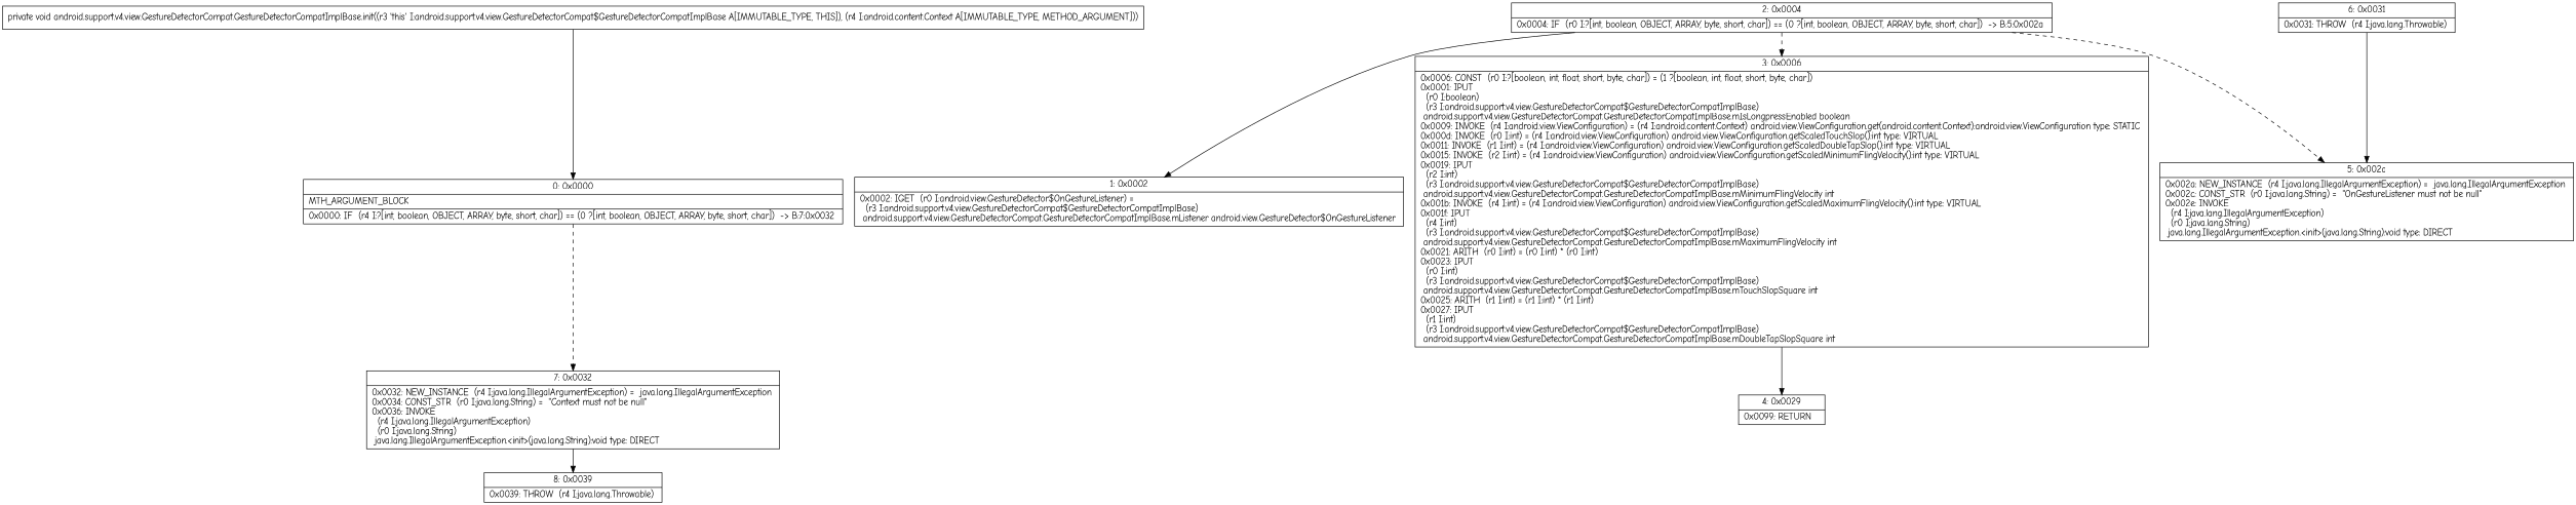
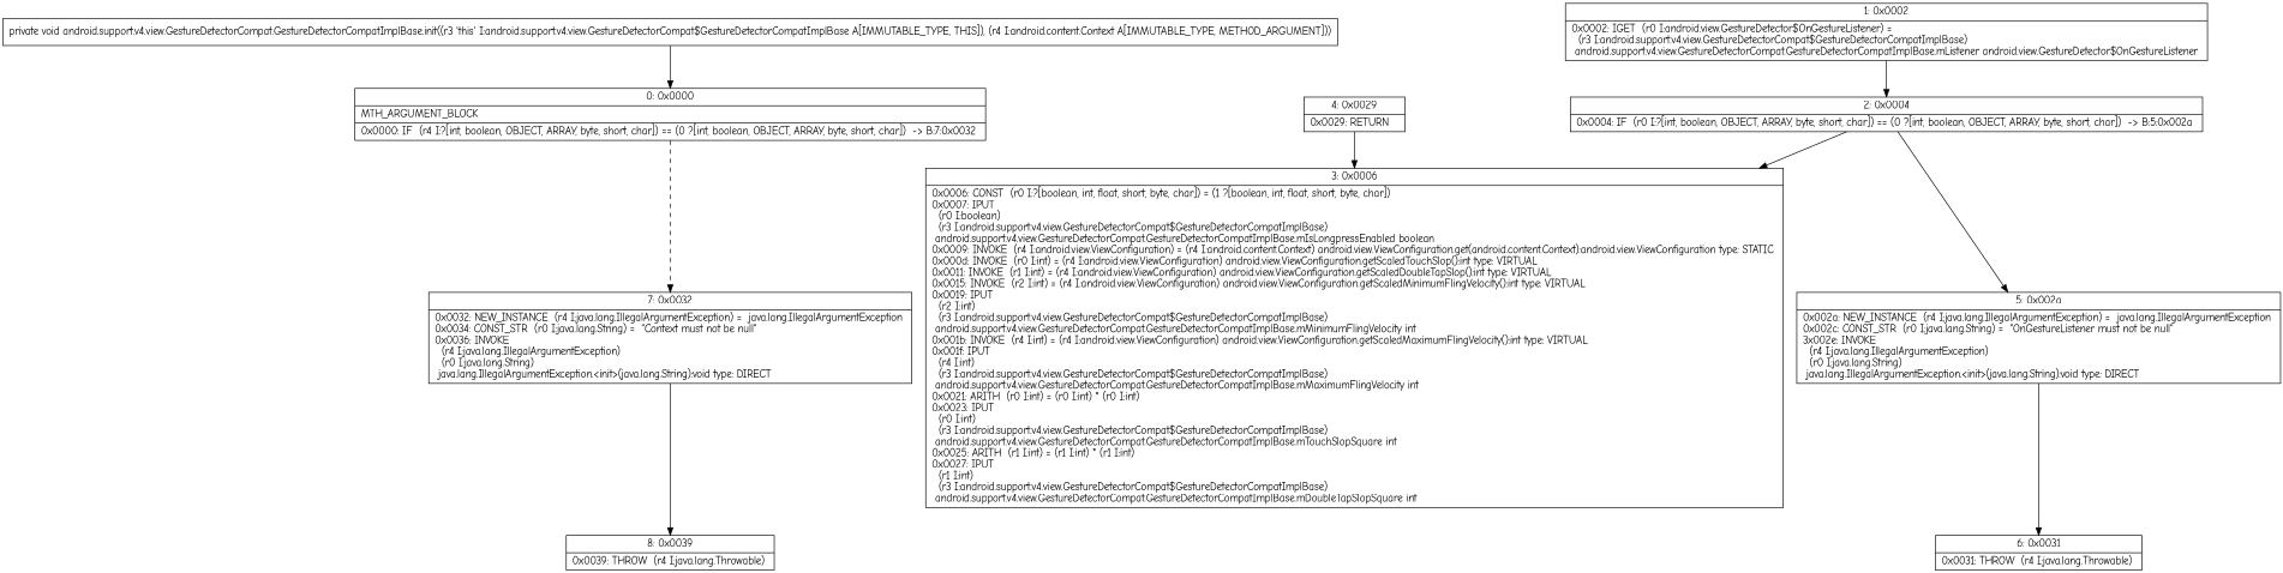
  digraph {
    fontname="Comic Neue"
    node [fontname="Comic Neue" shape=record]
    edge [fontname="Comic Neue"]
    n1 [label="{0\:\ 0x0000|MTH_ARGUMENT_BLOCK\l|0x0000: IF  (r4 I:?[int, boolean, OBJECT, ARRAY, byte, short, char]) == (0 ?[int, boolean, OBJECT, ARRAY, byte, short, char])  \-\> B:7:0x0032 \l}"]
    n2 [label="{7\:\ 0x0032|0x0032: NEW_INSTANCE  (r4 I:java.lang.IllegalArgumentException) =  java.lang.IllegalArgumentException \l0x0034: CONST_STR  (r0 I:java.lang.String) =  \"Context must not be null\" \l0x0036: INVOKE  \l  (r4 I:java.lang.IllegalArgumentException)\l  (r0 I:java.lang.String)\l java.lang.IllegalArgumentException.\<init\>(java.lang.String):void type: DIRECT \l}"]
    n3 [label="{1\:\ 0x0002|0x0002: IGET  (r0 I:android.view.GestureDetector$OnGestureListener) = \l  (r3 I:android.support.v4.view.GestureDetectorCompat$GestureDetectorCompatImplBase)\l android.support.v4.view.GestureDetectorCompat.GestureDetectorCompatImplBase.mListener android.view.GestureDetector$OnGestureListener \l}"]
    n4 [label="{2\:\ 0x0004|0x0004: IF  (r0 I:?[int, boolean, OBJECT, ARRAY, byte, short, char]) == (0 ?[int, boolean, OBJECT, ARRAY, byte, short, char])  \-\> B:5:0x002a \l}"]
    n5 [label="{8\:\ 0x0039|0x0039: THROW  (r4 I:java.lang.Throwable) \l}"]
-   n6 [label="{3\:\ 0x0006|0x0006: CONST  (r0 I:?[boolean, int, float, short, byte, char]) = (1 ?[boolean, int, float, short, byte, char]) \l0x0001: IPUT  \l  (r0 I:boolean)\l  (r3 I:android.support.v4.view.GestureDetectorCompat$GestureDetectorCompatImplBase)\l android.support.v4.view.GestureDetectorCompat.GestureDetectorCompatImplBase.mIsLongpressEnabled boolean \l0x0009: INVOKE  (r4 I:android.view.ViewConfiguration) = (r4 I:android.content.Context) android.view.ViewConfiguration.get(android.content.Context):android.view.ViewConfiguration type: STATIC \l0x000d: INVOKE  (r0 I:int) = (r4 I:android.view.ViewConfiguration) android.view.ViewConfiguration.getScaledTouchSlop():int type: VIRTUAL \l0x0011: INVOKE  (r1 I:int) = (r4 I:android.view.ViewConfiguration) android.view.ViewConfiguration.getScaledDoubleTapSlop():int type: VIRTUAL \l0x0015: INVOKE  (r2 I:int) = (r4 I:android.view.ViewConfiguration) android.view.ViewConfiguration.getScaledMinimumFlingVelocity():int type: VIRTUAL \l0x0019: IPUT  \l  (r2 I:int)\l  (r3 I:android.support.v4.view.GestureDetectorCompat$GestureDetectorCompatImplBase)\l android.support.v4.view.GestureDetectorCompat.GestureDetectorCompatImplBase.mMinimumFlingVelocity int \l0x001b: INVOKE  (r4 I:int) = (r4 I:android.view.ViewConfiguration) android.view.ViewConfiguration.getScaledMaximumFlingVelocity():int type: VIRTUAL \l0x001f: IPUT  \l  (r4 I:int)\l  (r3 I:android.support.v4.view.GestureDetectorCompat$GestureDetectorCompatImplBase)\l android.support.v4.view.GestureDetectorCompat.GestureDetectorCompatImplBase.mMaximumFlingVelocity int \l0x0021: ARITH  (r0 I:int) = (r0 I:int) * (r0 I:int) \l0x0023: IPUT  \l  (r0 I:int)\l  (r3 I:android.support.v4.view.GestureDetectorCompat$GestureDetectorCompatImplBase)\l android.support.v4.view.GestureDetectorCompat.GestureDetectorCompatImplBase.mTouchSlopSquare int \l0x0025: ARITH  (r1 I:int) = (r1 I:int) * (r1 I:int) \l0x0027: IPUT  \l  (r1 I:int)\l  (r3 I:android.support.v4.view.GestureDetectorCompat$GestureDetectorCompatImplBase)\l android.support.v4.view.GestureDetectorCompat.GestureDetectorCompatImplBase.mDoubleTapSlopSquare int \l}"]
-   n7 [label="{5\:\ 0x002a|0x002a: NEW_INSTANCE  (r4 I:java.lang.IllegalArgumentException) =  java.lang.IllegalArgumentException \l0x002c: CONST_STR  (r0 I:java.lang.String) =  \"OnGestureListener must not be null\" \l0x002e: INVOKE  \l  (r4 I:java.lang.IllegalArgumentException)\l  (r0 I:java.lang.String)\l java.lang.IllegalArgumentException.\<init\>(java.lang.String):void type: DIRECT \l}"]
-   n8 [label="{4\:\ 0x0029|0x0099: RETURN   \l}"]
+   n6 [label="{3\:\ 0x0006|0x0006: CONST  (r0 I:?[boolean, int, float, short, byte, char]) = (1 ?[boolean, int, float, short, byte, char]) \l0x0007: IPUT  \l  (r0 I:boolean)\l  (r3 I:android.support.v4.view.GestureDetectorCompat$GestureDetectorCompatImplBase)\l android.support.v4.view.GestureDetectorCompat.GestureDetectorCompatImplBase.mIsLongpressEnabled boolean \l0x0009: INVOKE  (r4 I:android.view.ViewConfiguration) = (r4 I:android.content.Context) android.view.ViewConfiguration.get(android.content.Context):android.view.ViewConfiguration type: STATIC \l0x000d: INVOKE  (r0 I:int) = (r4 I:android.view.ViewConfiguration) android.view.ViewConfiguration.getScaledTouchSlop():int type: VIRTUAL \l0x0011: INVOKE  (r1 I:int) = (r4 I:android.view.ViewConfiguration) android.view.ViewConfiguration.getScaledDoubleTapSlop():int type: VIRTUAL \l0x0015: INVOKE  (r2 I:int) = (r4 I:android.view.ViewConfiguration) android.view.ViewConfiguration.getScaledMinimumFlingVelocity():int type: VIRTUAL \l0x0019: IPUT  \l  (r2 I:int)\l  (r3 I:android.support.v4.view.GestureDetectorCompat$GestureDetectorCompatImplBase)\l android.support.v4.view.GestureDetectorCompat.GestureDetectorCompatImplBase.mMinimumFlingVelocity int \l0x001b: INVOKE  (r4 I:int) = (r4 I:android.view.ViewConfiguration) android.view.ViewConfiguration.getScaledMaximumFlingVelocity():int type: VIRTUAL \l0x001f: IPUT  \l  (r4 I:int)\l  (r3 I:android.support.v4.view.GestureDetectorCompat$GestureDetectorCompatImplBase)\l android.support.v4.view.GestureDetectorCompat.GestureDetectorCompatImplBase.mMaximumFlingVelocity int \l0x0021: ARITH  (r0 I:int) = (r0 I:int) * (r0 I:int) \l0x0023: IPUT  \l  (r0 I:int)\l  (r3 I:android.support.v4.view.GestureDetectorCompat$GestureDetectorCompatImplBase)\l android.support.v4.view.GestureDetectorCompat.GestureDetectorCompatImplBase.mTouchSlopSquare int \l0x0025: ARITH  (r1 I:int) = (r1 I:int) * (r1 I:int) \l0x0027: IPUT  \l  (r1 I:int)\l  (r3 I:android.support.v4.view.GestureDetectorCompat$GestureDetectorCompatImplBase)\l android.support.v4.view.GestureDetectorCompat.GestureDetectorCompatImplBase.mDoubleTapSlopSquare int \l}"]
+   n7 [label="{5\:\ 0x002a|0x002a: NEW_INSTANCE  (r4 I:java.lang.IllegalArgumentException) =  java.lang.IllegalArgumentException \l0x002c: CONST_STR  (r0 I:java.lang.String) =  \"OnGestureListener must not be null\" \l3x002e: INVOKE  \l  (r4 I:java.lang.IllegalArgumentException)\l  (r0 I:java.lang.String)\l java.lang.IllegalArgumentException.\<init\>(java.lang.String):void type: DIRECT \l}"]
+   n8 [label="{4\:\ 0x0029|0x0029: RETURN   \l}"]
    n9 [label="{6\:\ 0x0031|0x0031: THROW  (r4 I:java.lang.Throwable) \l}"]
    n10 [label="{private void android.support.v4.view.GestureDetectorCompat.GestureDetectorCompatImplBase.init((r3 'this' I:android.support.v4.view.GestureDetectorCompat$GestureDetectorCompatImplBase A[IMMUTABLE_TYPE, THIS]), (r4 I:android.content.Context A[IMMUTABLE_TYPE, METHOD_ARGUMENT])) }"]
    n1 -> n2 [style=dashed]
    n2 -> n5
-   n4 -> n3
-   n4 -> n6 [style=dashed]
-   n4 -> n7 [style=dashed]
-   n6 -> n8
-   n9 -> n7
+   n3 -> n4
+   n4 -> n6 [style=solid]
+   n4 -> n7
+   n8 -> n6
+   n7 -> n9
    n10 -> n1
  }
